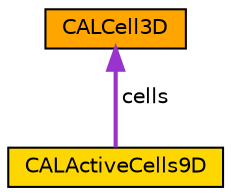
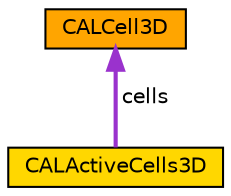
  digraph {
    node [color=black fontname=Helvetica fontsize=10 shape=record style=filled]
-   n1 [fillcolor=gold fontcolor=black height=0.2 label=CALActiveCells9D width=0.4]
+   n1 [fillcolor=gold fontcolor=black height=0.2 label=CALActiveCells3D width=0.4]
    n2 [fillcolor=orange height=0.2 label=CALCell3D width=0.4]
    n2 -> n1 [color=darkorchid3 dir=back fontname=Helvetica fontsize=10 label=" cells" labelfontname=Helvetica labelfontsize=10 style=bold]
  }
